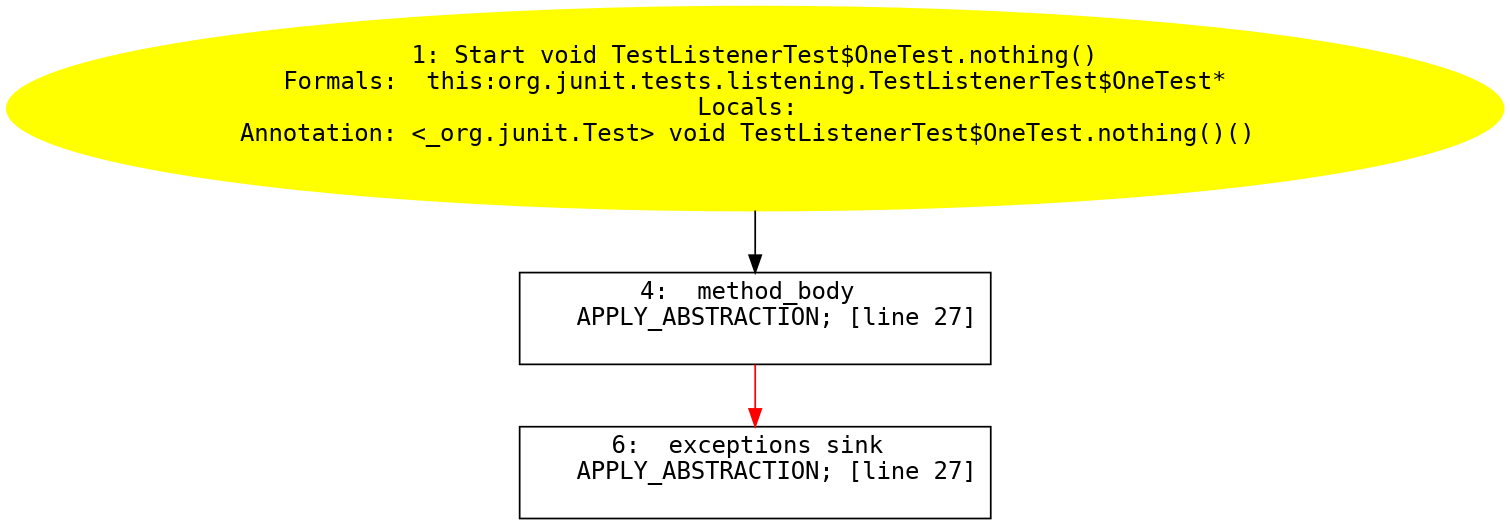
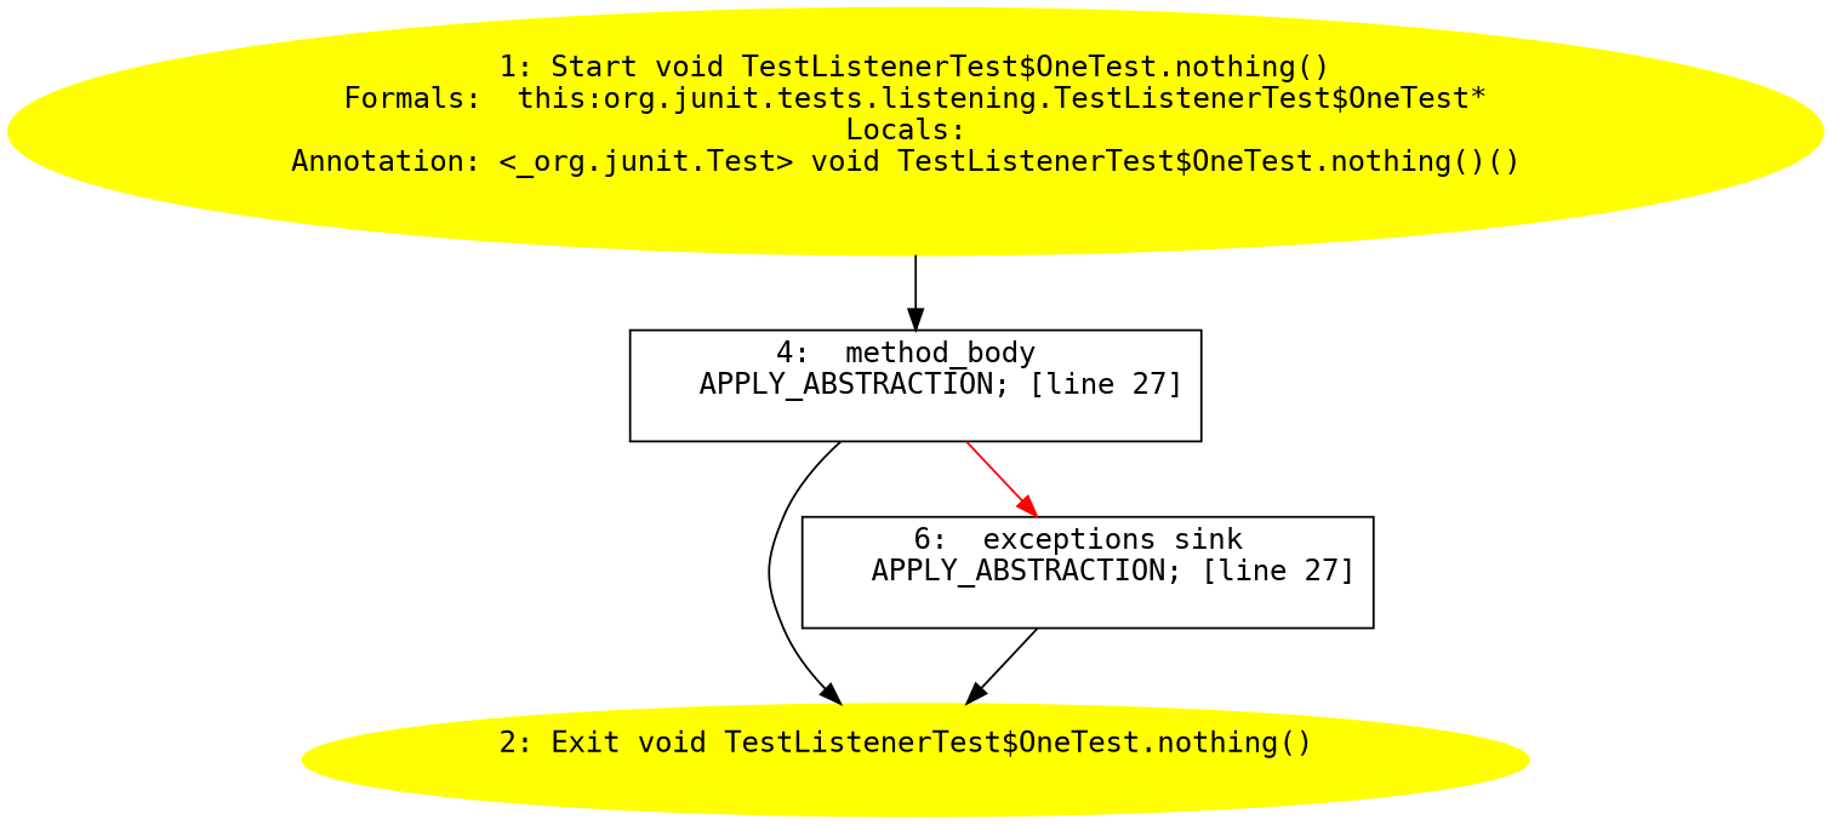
  digraph {
    fontname="DejaVu Sans Mono"
    node [fontname="DejaVu Sans Mono"]
    edge [fontname="DejaVu Sans Mono"]
    n1 [color=yellow label="1: Start void TestListenerTest$OneTest.nothing()\nFormals:  this:org.junit.tests.listening.TestListenerTest$OneTest*\nLocals: \nAnnotation: <_org.junit.Test> void TestListenerTest$OneTest.nothing()() \n  " style=filled]
    n2 [label="4:  method_body \n   APPLY_ABSTRACTION; [line 27]\n " shape=box]
+   n3 [color=yellow label="2: Exit void TestListenerTest$OneTest.nothing() \n  " style=filled]
    n4 [label="6:  exceptions sink \n   APPLY_ABSTRACTION; [line 27]\n " shape=box]
    n1 -> n2
+   n2 -> n3
    n2 -> n4 [color=red]
+   n4 -> n3
  }
